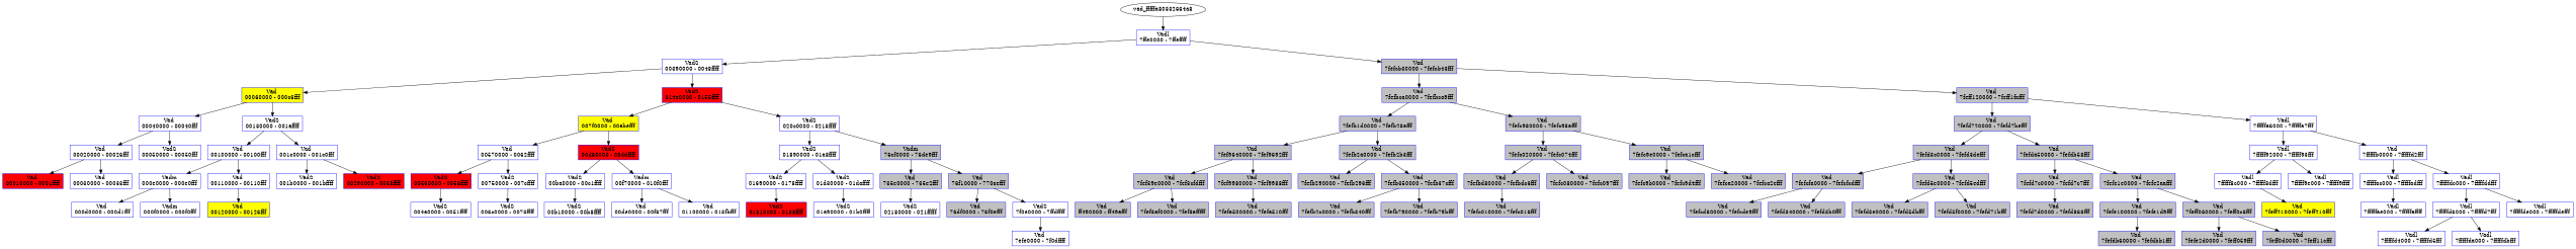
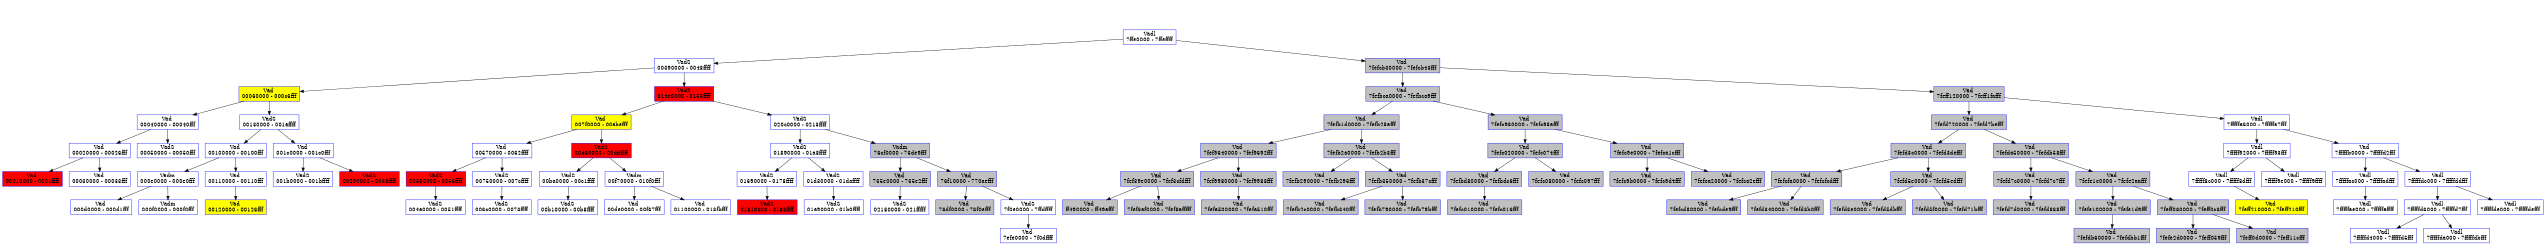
  digraph {
    rankdir=TB
    node [color=blue fillcolor=gray shape=record style=filled]
    n1 [fillcolor=white label="{ Vadl\n7ffe0000 - 7ffeffff }"]
-   vad_fffffa80332664a8 [color="" fillcolor="" shape="" style=""]
    n3 [fillcolor=white label="{ VadS\n00390000 - 0048ffff }"]
    n4 [label="{ Vad \n7fefcb30000 - 7fefcb43fff }"]
    n5 [fillcolor=yellow label="{ Vad \n00060000 - 000c6fff }"]
    n6 [fillcolor=red label="{ VadS\n014e0000 - 0155ffff }"]
    n7 [fillcolor=white label="{ Vad \n00040000 - 00040fff }"]
    n8 [fillcolor=white label="{ VadS\n00130000 - 001affff }"]
    n9 [fillcolor=white label="{ Vad \n00020000 - 00026fff }"]
    n10 [fillcolor=white label="{ VadS\n00050000 - 00050fff }"]
    n11 [fillcolor=red label="{ Vad \n00010000 - 0001ffff }"]
    n12 [fillcolor=white label="{ Vad \n00030000 - 00033fff }"]
    n13 [fillcolor=white label="{ Vad \n00100000 - 00100fff }"]
    n14 [fillcolor=white label="{ Vad \n001c0000 - 001c0fff }"]
    n15 [fillcolor=white label="{ Vadm\n000e0000 - 000e0fff }"]
    n16 [fillcolor=white label="{ Vad \n00110000 - 00110fff }"]
    n17 [fillcolor=white label="{ Vad \n000d0000 - 000d1fff }"]
    n18 [fillcolor=white label="{ Vadm\n000f0000 - 000f0fff }"]
    n19 [fillcolor=yellow label="{ Vad \n00120000 - 00126fff }"]
    n20 [fillcolor=white label="{ VadS\n001b0000 - 001bffff }"]
    n21 [fillcolor=red label="{ VadS\n00290000 - 0038ffff }"]
    n22 [fillcolor=yellow label="{ Vad \n007f0000 - 00abefff }"]
    n23 [fillcolor=white label="{ VadS\n020c0000 - 0213ffff }"]
    n24 [fillcolor=white label="{ Vad \n00570000 - 0062ffff }"]
    n25 [fillcolor=red label="{ VadS\n00d60000 - 00ddffff }"]
    n26 [fillcolor=red label="{ VadS\n00560000 - 0056ffff }"]
    n27 [fillcolor=white label="{ VadS\n00750000 - 007cffff }"]
    n28 [fillcolor=white label="{ VadS\n004a0000 - 0051ffff }"]
    n29 [fillcolor=white label="{ VadS\n006c0000 - 0073ffff }"]
    n30 [fillcolor=white label="{ VadS\n00ba0000 - 00c1ffff }"]
    n31 [fillcolor=white label="{ Vadm\n00f70000 - 010f0fff }"]
    n32 [fillcolor=white label="{ VadS\n00b10000 - 00b8ffff }"]
    n33 [fillcolor=white label="{ Vad \n00de0000 - 00f67fff }"]
    n34 [fillcolor=white label="{ Vad \n01100000 - 013fbfff }"]
    n35 [fillcolor=white label="{ VadS\n01890000 - 01a8ffff }"]
    n36 [label="{ Vadm\n76cf0000 - 76de9fff }"]
    n37 [fillcolor=white label="{ VadS\n01690000 - 0178ffff }"]
    n38 [fillcolor=white label="{ VadS\n01d30000 - 01daffff }"]
    n39 [fillcolor=red label="{ VadS\n01810000 - 0188ffff }"]
    n40 [fillcolor=white label="{ VadS\n01a90000 - 01b0ffff }"]
    n41 [label="{ Vad \n735e0000 - 735e2fff }"]
    n42 [label="{ Vad \n76f10000 - 770aefff }"]
    n43 [fillcolor=white label="{ VadS\n02180000 - 021fffff }"]
    n44 [label="{ Vad \n76df0000 - 76f0efff }"]
    n45 [fillcolor=white label="{ VadS\n7f0e0000 - 7ffdffff }"]
    n46 [fillcolor=white label="{ Vad \n7efe0000 - 7f0dffff }"]
    n47 [label="{ Vad \n7fefbca0000 - 7fefbca9fff }"]
    n48 [label="{ Vad \n7feff120000 - 7feff1fafff }"]
    n49 [label="{ Vad \n7fefb1d0000 - 7fefb28afff }"]
    n50 [label="{ Vad \n7fefc980000 - 7fefc98afff }"]
    n51 [label="{ Vad \n7fef9640000 - 7fef9692fff }"]
    n52 [label="{ Vad \n7fefb2a0000 - 7fefb2b3fff }"]
    n53 [label="{ Vad \n7fef39e0000 - 7fef3cfdfff }"]
    n54 [label="{ Vad \n7fef9980000 - 7fef9988fff }"]
    n55 [label="{ Vad \nff490000 - ff49afff }"]
    n56 [label="{ Vad \n7fef8af0000 - 7fef8afffff }"]
    n57 [label="{ Vad \n7fefa500000 - 7fefa510fff }"]
    n58 [label="{ Vad \n7fefb290000 - 7fefb296fff }"]
    n59 [label="{ Vad \n7fefb350000 - 7fefb37cfff }"]
    n60 [label="{ Vad \n7fefb2c0000 - 7fefb340fff }"]
    n61 [label="{ Vad \n7fefb790000 - 7fefb79bfff }"]
    n62 [label="{ Vad \n7fefc020000 - 7fefc074fff }"]
    n63 [label="{ Vad \n7fefc9e0000 - 7fefca1cfff }"]
    n64 [label="{ Vad \n7fefbd80000 - 7fefbdc6fff }"]
    n65 [label="{ Vad \n7fefc080000 - 7fefc097fff }"]
    n66 [label="{ Vad \n7fefc010000 - 7fefc016fff }"]
    n67 [label="{ Vad \n7fefc9b0000 - 7fefc9d4fff }"]
    n68 [label="{ Vad \n7fefca20000 - 7fefca2efff }"]
    n69 [label="{ Vad \n7fefd720000 - 7fefd7befff }"]
    n70 [fillcolor=white label="{ Vadl\n7fffffa6000 - 7fffffa7fff }"]
    n71 [label="{ Vad \n7fefd3c0000 - 7fefd3defff }"]
    n72 [label="{ Vad \n7fefda50000 - 7fefdb58fff }"]
    n73 [label="{ Vad \n7fefcfa0000 - 7fefcfcdfff }"]
    n74 [label="{ Vad \n7fefd5e0000 - 7fefd5edfff }"]
    n75 [label="{ Vad \n7fefcd80000 - 7fefcde9fff }"]
    n76 [label="{ Vad \n7fefd340000 - 7fefd3b0fff }"]
    n77 [label="{ Vad \n7fefd3e0000 - 7fefd5dbfff }"]
    n78 [label="{ Vad \n7fefd5f0000 - 7fefd71bfff }"]
    n79 [label="{ Vad \n7fefd7c0000 - 7fefd7c7fff }"]
    n80 [label="{ Vad \n7fefe1e0000 - 7fefe2aafff }"]
    n81 [label="{ Vad \n7fefd7d0000 - 7fefd868fff }"]
    n82 [label="{ Vad \n7fefe100000 - 7fefe1d9fff }"]
    n83 [label="{ Vad \n7feff060000 - 7feff0c6fff }"]
    n84 [label="{ Vad \n7fefdb60000 - 7fefdbb1fff }"]
    n85 [label="{ Vad \n7fefe2d0000 - 7feff059fff }"]
    n86 [label="{ Vad \n7feff0d0000 - 7feff11cfff }"]
    n87 [fillcolor=white label="{ Vadl\n7fffff92000 - 7fffff93fff }"]
    n88 [fillcolor=white label="{ Vad \n7fffffb0000 - 7fffffd2fff }"]
    n89 [fillcolor=white label="{ Vadl\n7fffff8c000 - 7fffff8dfff }"]
    n90 [fillcolor=white label="{ Vadl\n7fffff9e000 - 7fffff9ffff }"]
    n91 [fillcolor=yellow label="{ Vad \n7feff210000 - 7feff210fff }"]
    n92 [fillcolor=white label="{ Vadl\n7fffffac000 - 7fffffadfff }"]
    n93 [fillcolor=white label="{ Vadl\n7fffffdc000 - 7fffffddfff }"]
    n94 [fillcolor=white label="{ Vadl\n7fffffae000 - 7fffffaffff }"]
    n95 [fillcolor=white label="{ Vadl\n7fffffd6000 - 7fffffd7fff }"]
    n96 [fillcolor=white label="{ Vadl\n7fffffde000 - 7fffffdefff }"]
    n97 [fillcolor=white label="{ Vadl\n7fffffd4000 - 7fffffd5fff }"]
    n98 [fillcolor=white label="{ Vadl\n7fffffda000 - 7fffffdbfff }"]
    n1 -> n3
    n1 -> n4
-   vad_fffffa80332664a8 -> n1
    n3 -> n5
    n3 -> n6
    n4 -> n47
    n4 -> n48
    n5 -> n7
    n5 -> n8
    n6 -> n22
    n6 -> n23
    n7 -> n9
    n7 -> n10
    n8 -> n13
    n8 -> n14
    n9 -> n11
    n9 -> n12
    n13 -> n15
    n13 -> n16
    n14 -> n20
    n14 -> n21
    n15 -> n17
    n15 -> n18
    n16 -> n19
    n22 -> n24
    n22 -> n25
    n23 -> n35
    n23 -> n36
    n24 -> n26
    n24 -> n27
    n25 -> n30
    n25 -> n31
    n26 -> n28
    n27 -> n29
    n30 -> n32
    n31 -> n33
    n31 -> n34
    n35 -> n37
    n35 -> n38
    n36 -> n41
    n36 -> n42
    n37 -> n39
    n38 -> n40
    n41 -> n43
    n42 -> n44
    n42 -> n45
    n45 -> n46
    n47 -> n49
    n47 -> n50
    n48 -> n69
    n48 -> n70
    n49 -> n51
    n49 -> n52
    n50 -> n62
    n50 -> n63
    n51 -> n53
    n51 -> n54
    n52 -> n58
    n52 -> n59
    n53 -> n55
    n53 -> n56
    n54 -> n57
    n59 -> n60
    n59 -> n61
    n62 -> n64
    n62 -> n65
    n63 -> n67
    n63 -> n68
    n64 -> n66
    n69 -> n71
    n69 -> n72
    n70 -> n87
    n70 -> n88
    n71 -> n73
    n71 -> n74
    n72 -> n79
    n72 -> n80
    n73 -> n75
    n73 -> n76
    n74 -> n77
    n74 -> n78
    n79 -> n81
    n80 -> n82
    n80 -> n83
    n82 -> n84
    n83 -> n85
    n83 -> n86
    n87 -> n89
    n87 -> n90
    n88 -> n92
    n88 -> n93
    n89 -> n91
    n92 -> n94
    n93 -> n95
    n93 -> n96
    n95 -> n97
    n95 -> n98
  }
